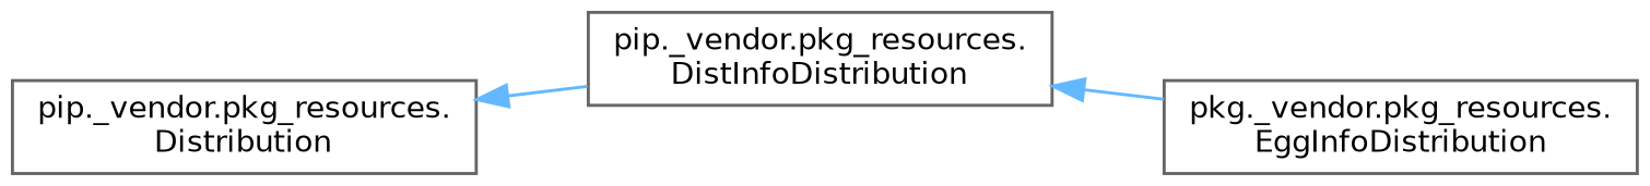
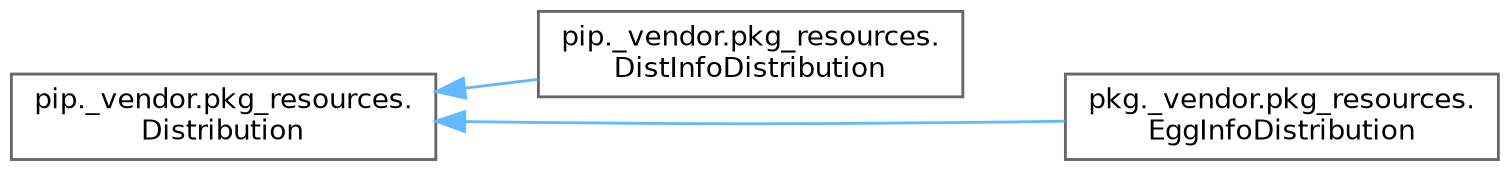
  digraph {
    rankdir=LR
    node [color=grey40 fillcolor=white fontname=Helvetica fontsize=10 shape=box style=filled]
    edge [color=steelblue1 dir=back fontname=Helvetica fontsize=10 labelfontname=Helvetica labelfontsize=10 style=solid]
    n1 [height=0.2 label="pip._vendor.pkg_resources.\lDistribution" width=0.4]
    n2 [height=0.2 label="pip._vendor.pkg_resources.\lDistInfoDistribution" width=0.4]
    n3 [height=0.2 label="pkg._vendor.pkg_resources.\lEggInfoDistribution" width=0.4]
    n1 -> n2
-   n2 -> n3
+   n1 -> n3
  }
